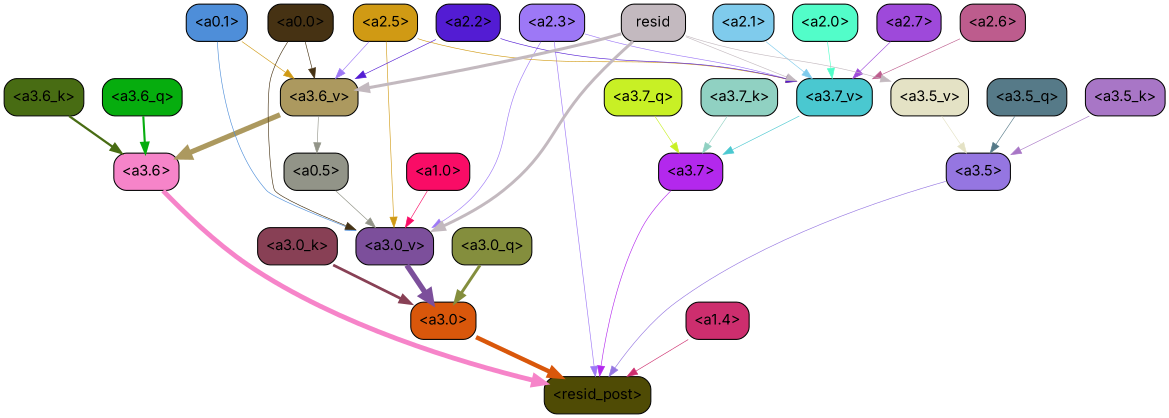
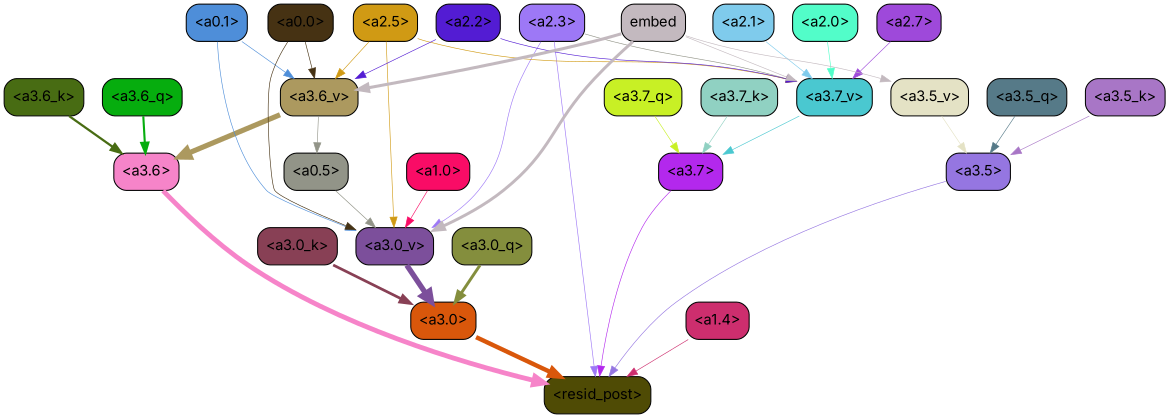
  strict digraph {
    fontname=Inter
    splines=true
    node [color=black fontname=Inter shape=box style="filled, rounded"]
    edge [color="#c3b9bf" fontname=Inter penwidth=0.6]
    "<a3.7>" [fillcolor="#b328ed"]
    "<resid_post>" [fillcolor="#4f4b05"]
    "<a3.6>" [fillcolor="#f684c9"]
    "<a3.5>" [fillcolor="#9576e1"]
    "<a3.0>" [fillcolor="#d9570b"]
    "<a2.3>" [fillcolor="#9d78f6"]
    "<a3.7_v>" [fillcolor="#4ac8d0"]
    "<a3.0_v>" [fillcolor="#7c4f9b"]
    "<a1.4>" [fillcolor="#cd2e6e"]
    "<a3.7_q>" [fillcolor="#c8f025"]
    "<a3.6_q>" [fillcolor="#06ad0e"]
    "<a3.5_q>" [fillcolor="#567a88"]
    "<a3.0_q>" [fillcolor="#848e3d"]
    "<a3.7_k>" [fillcolor="#90d1c2"]
    "<a3.6_k>" [fillcolor="#486c13"]
    "<a3.5_k>" [fillcolor="#a876c6"]
    "<a3.0_k>" [fillcolor="#884055"]
    "<a3.6_v>" [fillcolor="#ac995f"]
    "<a0.5>" [fillcolor="#929488"]
    "<a3.5_v>" [fillcolor="#e4e2c5"]
    "<a2.7>" [fillcolor="#9e49da"]
-   "<a2.6>" [fillcolor="#bd5c8d"]
    "<a2.5>" [fillcolor="#d09a14"]
    "<a2.2>" [fillcolor="#531cd3"]
    "<a2.1>" [fillcolor="#7fcbec"]
    "<a2.0>" [fillcolor="#52fdc9"]
-   embed [fillcolor="#c3b9bf" label=resid]
+   embed [fillcolor="#c3b9bf"]
    "<a0.1>" [fillcolor="#4e8ed9"]
    "<a0.0>" [fillcolor="#463213"]
    "<a1.0>" [fillcolor="#f90c66"]
    "<a3.7>" -> "<resid_post>" [color="#b328ed"]
    "<a3.6>" -> "<resid_post>" [color="#f684c9" penwidth=4.6696330308914185]
    "<a3.5>" -> "<resid_post>" [color="#9576e1"]
    "<a3.0>" -> "<resid_post>" [color="#d9570b" penwidth=4.282557368278503]
    "<a2.3>" -> "<resid_post>" [color="#9d78f6"]
-   "<a2.3>" -> "<a3.7_v>" [color="#9d78f6"]
+   "<a2.3>" -> "<a3.7_v>" [color="#929488"]
    "<a2.3>" -> "<a3.0_v>" [color="#9d78f6"]
    "<a3.7_v>" -> "<a3.7>" [color="#4ac8d0"]
    "<a3.0_v>" -> "<a3.0>" [color="#7c4f9b" penwidth=5.188832879066467]
    "<a1.4>" -> "<resid_post>" [color="#cd2e6e"]
    "<a3.7_q>" -> "<a3.7>" [color="#c8f025"]
    "<a3.6_q>" -> "<a3.6>" [color="#06ad0e" penwidth=2.03758105635643]
    "<a3.5_q>" -> "<a3.5>" [color="#567a88"]
    "<a3.0_q>" -> "<a3.0>" [color="#848e3d" penwidth=2.8638100624084473]
    "<a3.7_k>" -> "<a3.7>" [color="#90d1c2"]
    "<a3.6_k>" -> "<a3.6>" [color="#486c13" penwidth=2.174198240041733]
    "<a3.5_k>" -> "<a3.5>" [color="#a876c6"]
    "<a3.0_k>" -> "<a3.0>" [color="#884055" penwidth=2.6274144649505615]
    "<a3.6_v>" -> "<a3.6>" [color="#ac995f" penwidth=5.002329230308533]
    "<a3.6_v>" -> "<a0.5>" [color="#929488"]
    "<a0.5>" -> "<a3.0_v>" [color="#929488" penwidth=0.6421224474906921]
    "<a3.5_v>" -> "<a3.5>" [color="#e4e2c5"]
    "<a2.7>" -> "<a3.7_v>" [color="#9e49da"]
-   "<a2.6>" -> "<a3.7_v>" [color="#bd5c8d"]
    "<a2.5>" -> "<a3.7_v>" [color="#d09a14"]
    "<a2.5>" -> "<a3.0_v>" [color="#d09a14"]
-   "<a2.5>" -> "<a3.6_v>" [color="#9d78f6"]
+   "<a2.5>" -> "<a3.6_v>" [color="#d09a14"]
    "<a2.2>" -> "<a3.7_v>" [color="#531cd3"]
    "<a2.2>" -> "<a3.6_v>" [color="#531cd3"]
    "<a2.1>" -> "<a3.7_v>" [color="#7fcbec"]
    "<a2.0>" -> "<a3.7_v>" [color="#52fdc9"]
    embed -> "<a3.7_v>"
    embed -> "<a3.0_v>" [penwidth=2.8686431646347046]
    embed -> "<a3.6_v>" [penwidth=2.9588699340820312]
    embed -> "<a3.5_v>"
    "<a0.1>" -> "<a3.0_v>" [color="#4e8ed9"]
-   "<a0.1>" -> "<a3.6_v>" [color="#d09a14"]
+   "<a0.1>" -> "<a3.6_v>" [color="#4e8ed9"]
    "<a0.0>" -> "<a3.0_v>" [color="#463213"]
    "<a0.0>" -> "<a3.6_v>" [color="#463213"]
    "<a1.0>" -> "<a3.0_v>" [color="#f90c66"]
  }
